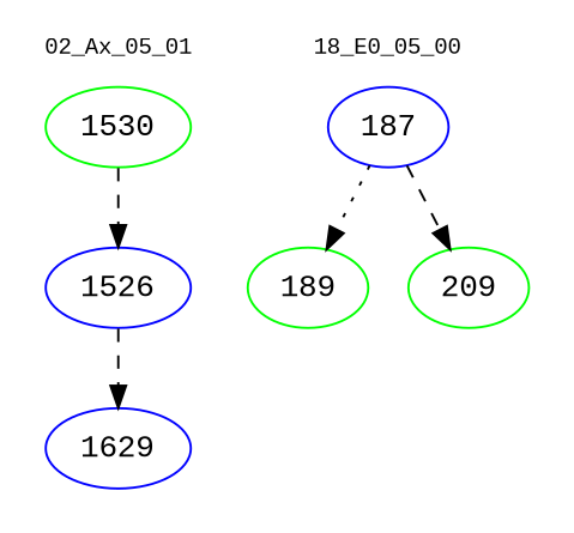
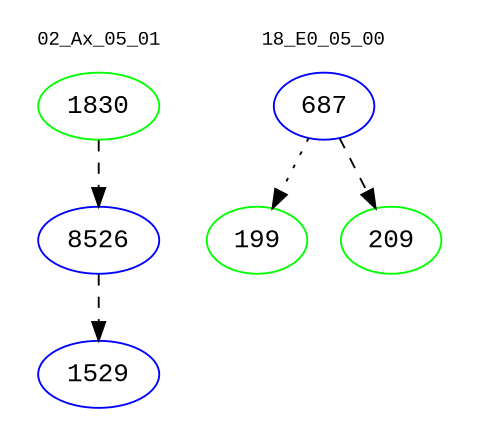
  digraph {
    fontname="Liberation Mono"
    node [color=green fontname="Liberation Mono"]
    edge [color=black fontname="Liberation Mono" style=dashed]
-   n1 [label=1530]
-   n2 [color=blue label=1526]
-   n3 [color=blue label=1629]
-   n4 [label=189]
-   n5 [color=blue label=187]
+   n1 [label=1830]
+   n2 [color=blue label=8526]
+   n3 [color=blue label=1529]
+   n4 [label=199]
+   n5 [color=blue label=687]
    n6 [label=209]
    subgraph cluster_1 {
      color=white
      fontsize=10
      label="02_Ax_05_01"
      n1
      n2
      n3
    }
    subgraph cluster_2 {
      color=white
      fontsize=10
      label="18_E0_05_00"
      n4
      n5
      n6
    }
    n1 -> n2
    n2 -> n3
    n5 -> n4 [style=dotted]
    n5 -> n6
  }
